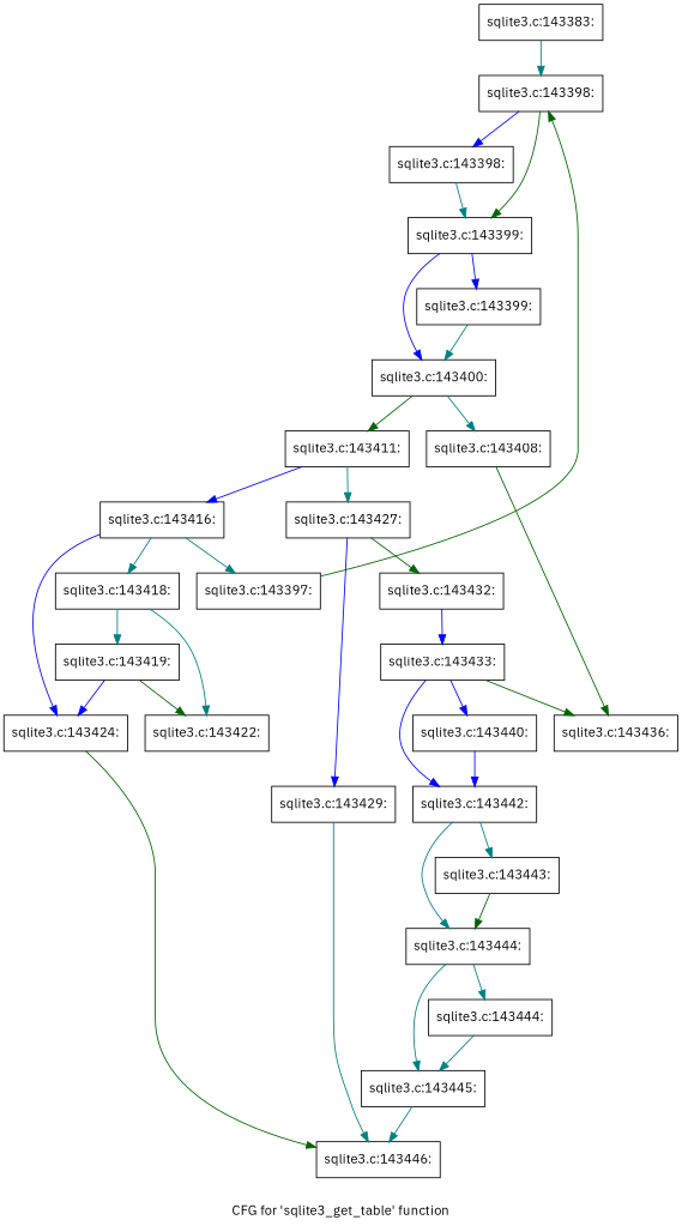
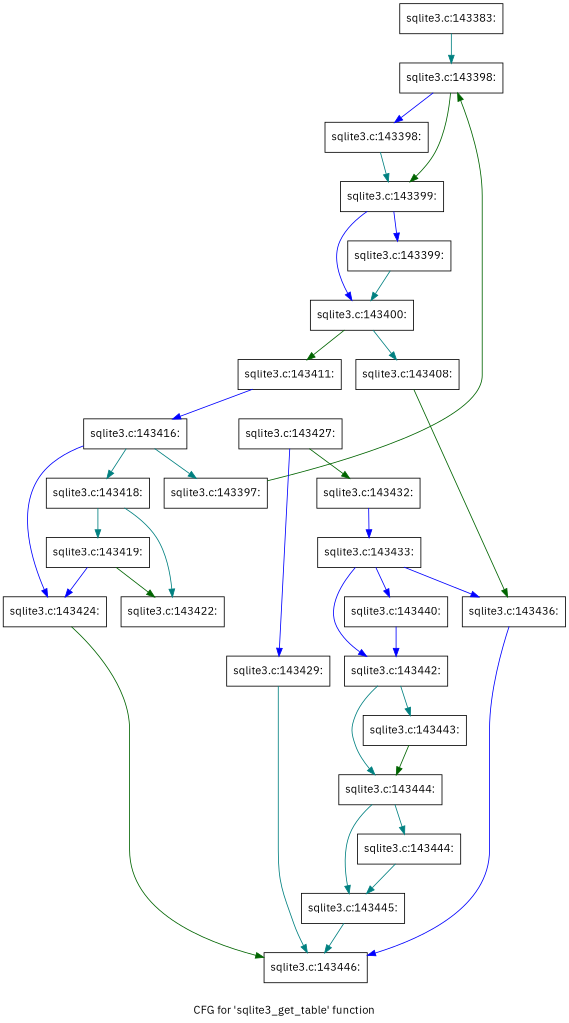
  digraph {
    fontname="IBM Plex Sans"
    label="CFG for 'sqlite3_get_table' function"
    node [fontname="IBM Plex Sans" shape=record]
    edge [color=teal fontname="IBM Plex Sans"]
    n1 [label="{sqlite3.c:143383:}"]
    n2 [label="{sqlite3.c:143398:}"]
    n3 [label="{sqlite3.c:143397:}"]
    n4 [label="{sqlite3.c:143398:}"]
    n5 [label="{sqlite3.c:143399:}"]
    n6 [label="{sqlite3.c:143399:}"]
    n7 [label="{sqlite3.c:143400:}"]
    n8 [label="{sqlite3.c:143408:}"]
    n9 [label="{sqlite3.c:143411:}"]
    n10 [label="{sqlite3.c:143436:}"]
    n11 [label="{sqlite3.c:143416:}"]
    n12 [label="{sqlite3.c:143427:}"]
    n13 [label="{sqlite3.c:143446:}"]
    n14 [label="{sqlite3.c:143418:}"]
    n15 [label="{sqlite3.c:143424:}"]
    n16 [label="{sqlite3.c:143429:}"]
    n17 [label="{sqlite3.c:143432:}"]
    n18 [label="{sqlite3.c:143419:}"]
    n19 [label="{sqlite3.c:143422:}"]
    n20 [label="{sqlite3.c:143433:}"]
    n21 [label="{sqlite3.c:143442:}"]
    n22 [label="{sqlite3.c:143440:}"]
    n23 [label="{sqlite3.c:143443:}"]
    n24 [label="{sqlite3.c:143444:}"]
    n25 [label="{sqlite3.c:143444:}"]
    n26 [label="{sqlite3.c:143445:}"]
    n1 -> n2
    n2 -> n4 [color=blue]
    n2 -> n5 [color=darkgreen]
    n3 -> n2 [color=darkgreen]
    n4 -> n5
    n5 -> n6 [color=blue]
    n5 -> n7 [color=blue]
    n6 -> n7
    n7 -> n8
    n7 -> n9 [color=darkgreen]
    n8 -> n10 [color=darkgreen]
    n9 -> n11 [color=blue]
-   n9 -> n12
+   n10 -> n13 [color=blue]
    n11 -> n3
    n11 -> n14
    n11 -> n15 [color=blue]
    n12 -> n16 [color=blue]
    n12 -> n17 [color=darkgreen]
    n14 -> n18
    n14 -> n19
    n15 -> n13 [color=darkgreen]
    n16 -> n13
    n17 -> n20 [color=blue]
    n18 -> n15 [color=blue]
    n18 -> n19 [color=darkgreen]
-   n20 -> n10 [color=darkgreen]
+   n20 -> n10 [color=blue]
    n20 -> n21 [color=blue]
    n20 -> n22 [color=blue]
    n21 -> n23
    n21 -> n24
    n22 -> n21 [color=blue]
    n23 -> n24 [color=darkgreen]
    n24 -> n25
    n24 -> n26
    n25 -> n26
    n26 -> n13
  }
